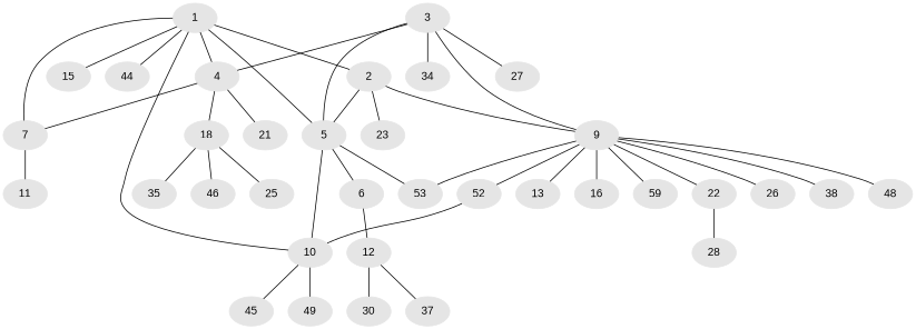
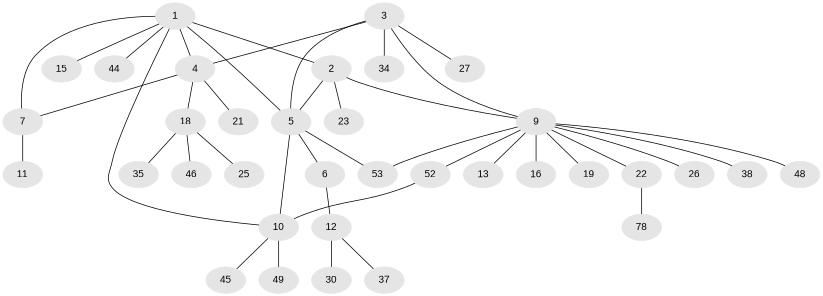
  graph {
    fontname="Liberation Sans"
    node [color=gray90 fontname="Liberation Sans" style=filled]
    edge [fontname="Liberation Sans"]
    1 [super="+8"]
    2 [super="+42"]
    4 [super="+31"]
    5 [super="+40"]
    7 [super="+30"]
    10 [super="+24"]
    15
    44
    9 [super="+14"]
    23 [super="+50"]
    18 [super="+32"]
    21 [super="+41"]
    6 [super="+17"]
    53
    11
    45
    49
    13
    16
-   19 [label=59]
+   19
    22 [super="+43"]
    n22 [label=26]
    38
    48
    52
    3 [super="+51"]
    27 [super="+47"]
    34
    25
    35
    46
    12 [super="+26"]
    n33 [label=30]
    37
-   28 [super="+29"]
+   28 [super="+29" label=78]
    1 -- 2
    1 -- 4
    1 -- 5 [weight=2]
    1 -- 7
    1 -- 10
    1 -- 15
    1 -- 44
    2 -- 5
    2 -- 9
    2 -- 23
    4 -- 7
    4 -- 18
    4 -- 21
    5 -- 10
    5 -- 6
    5 -- 53
    7 -- 11
    10 -- 45
    10 -- 49
    9 -- 53
    9 -- 13
    9 -- 16
    9 -- 19
    9 -- 22
    9 -- n22
    9 -- 38
    9 -- 48
    9 -- 52
    18 -- 25
    18 -- 35
    18 -- 46
    6 -- 12
    22 -- 28
    52 -- 10
    3 -- 4
    3 -- 5
    3 -- 9
    3 -- 27
    3 -- 34
    12 -- n33
    12 -- 37
  }
